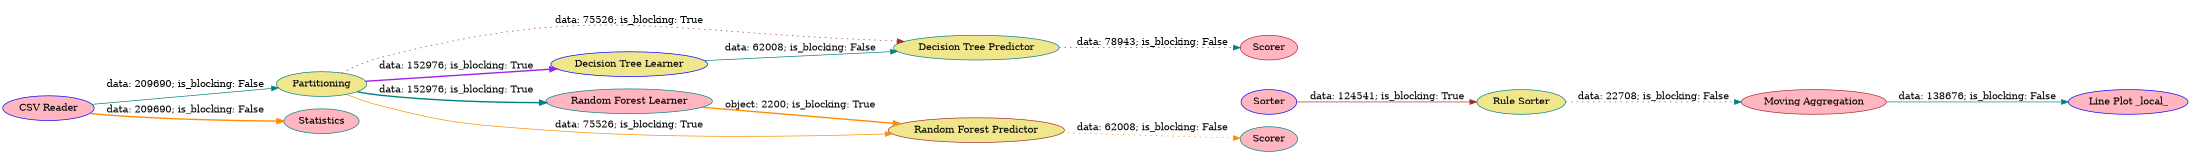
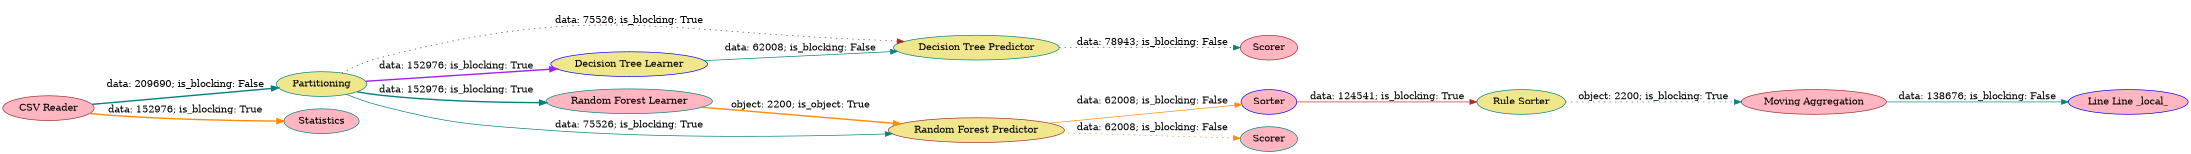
  digraph {
    rankdir=LR
    node [color=teal fillcolor=lightpink style=filled]
    edge [color=teal style=solid]
    n1 [color=blue label=Sorter]
    n2 [fillcolor=khaki label="Rule Sorter"]
    n3 [color=brown label="Moving Aggregation"]
    n4 [fillcolor=khaki label="Decision Tree Predictor"]
    n5 [color=brown label=Scorer]
    n6 [fillcolor=khaki label=Partitioning]
    n7 [color=blue fillcolor=khaki label="Decision Tree Learner"]
    n8 [label="Random Forest Learner"]
    n9 [color=brown fillcolor=khaki label="Random Forest Predictor"]
    n10 [label=Scorer]
-   n11 [color=blue label="CSV Reader"]
+   n11 [color=brown label="CSV Reader"]
    n12 [label=Statistics]
-   n13 [color=blue label="Line Plot _local_"]
+   n13 [color=blue label="Line Line _local_"]
    n1 -> n2 [color=brown label="data: 124541; is_blocking: True"]
-   n2 -> n3 [label="data: 22708; is_blocking: False" style=dotted]
+   n2 -> n3 [label="object: 2200; is_blocking: True" style=dotted]
    n3 -> n13 [label="data: 138676; is_blocking: False"]
    n4 -> n5 [label="data: 78943; is_blocking: False" style=dotted]
    n6 -> n4 [color=brown label="data: 75526; is_blocking: True" style=dotted]
    n6 -> n7 [color=purple label="data: 152976; is_blocking: True" style=bold]
    n6 -> n8 [label="data: 152976; is_blocking: True" style=bold]
-   n6 -> n9 [color=darkorange label="data: 75526; is_blocking: True"]
+   n6 -> n9 [label="data: 75526; is_blocking: True"]
    n7 -> n4 [label="data: 62008; is_blocking: False"]
-   n8 -> n9 [color=darkorange label="object: 2200; is_blocking: True" style=bold]
+   n8 -> n9 [color=darkorange label="object: 2200; is_object: True" style=bold]
+   n9 -> n1 [color=darkorange label="data: 62008; is_blocking: False"]
    n9 -> n10 [color=darkorange label="data: 62008; is_blocking: False" style=dotted]
-   n11 -> n6 [label="data: 209690; is_blocking: False"]
-   n11 -> n12 [color=darkorange label="data: 209690; is_blocking: False" style=bold]
+   n11 -> n6 [label="data: 209690; is_blocking: False" style=bold]
+   n11 -> n12 [color=darkorange label="data: 152976; is_blocking: True" style=bold]
  }
